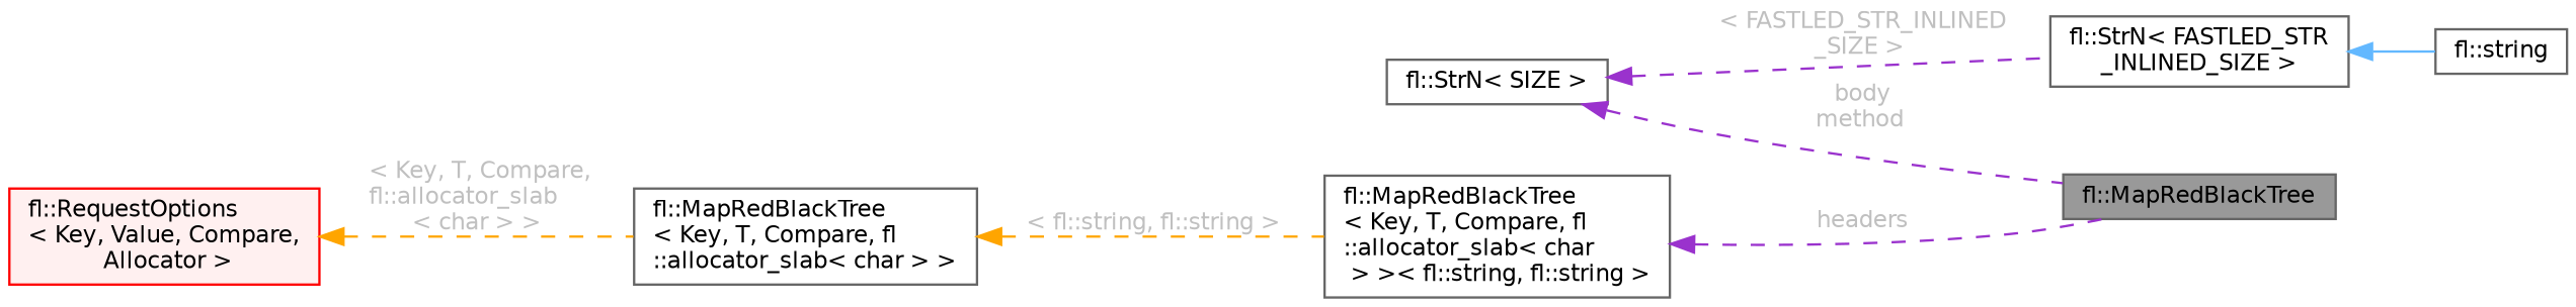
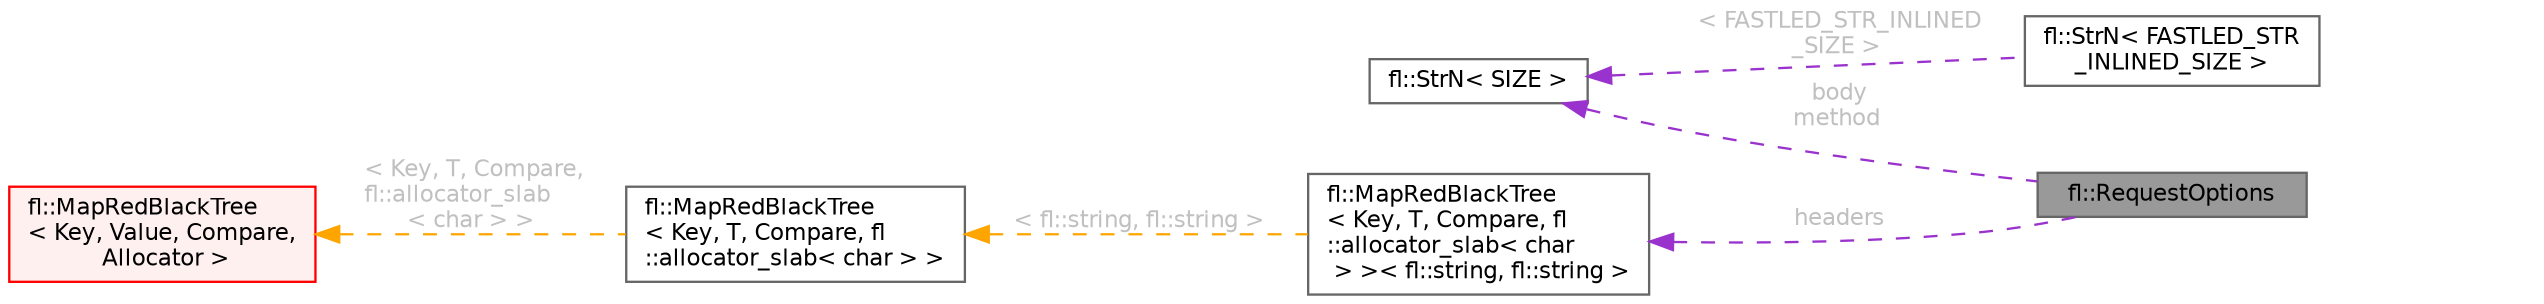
  digraph {
    rankdir=LR
    node [color=gray40 fillcolor=white fontname=Helvetica fontsize=10 shape=box style=filled]
    edge [color=darkorchid3 dir=back fontname=Helvetica fontsize=10 labelfontname=Helvetica labelfontsize=10 style=dashed fontcolor=grey]
-   n1 [fillcolor=grey60 fontcolor=black height=0.2 label="fl::MapRedBlackTree" width=0.4]
-   n2 [height=0.2 label="fl::string" width=0.4]
+   n1 [fillcolor=grey60 fontcolor=black height=0.2 label="fl::RequestOptions" width=0.4]
    n3 [height=0.2 label="fl::StrN\< FASTLED_STR\l_INLINED_SIZE \>" width=0.4]
    n4 [height=0.2 label="fl::StrN\< SIZE \>" width=0.4]
    n5 [height=0.2 label="fl::MapRedBlackTree\l\< Key, T, Compare, fl\l::allocator_slab\< char\l \> \>\< fl::string, fl::string \>" width=0.4]
    n6 [height=0.2 label="fl::MapRedBlackTree\l\< Key, T, Compare, fl\l::allocator_slab\< char \> \>" width=0.4]
-   n7 [color=red fillcolor="#FFF0F0" height=0.2 label="fl::RequestOptions\l\< Key, Value, Compare,\l Allocator \>" width=0.4]
-   n3 -> n2 [color=steelblue1 style=solid fontcolor=""]
+   n7 [color=red fillcolor="#FFF0F0" height=0.2 label="fl::MapRedBlackTree\l\< Key, Value, Compare,\l Allocator \>" width=0.4]
    n4 -> n1 [label=" body\nmethod"]
    n4 -> n3 [label=" \< FASTLED_STR_INLINED\l_SIZE \>"]
    n5 -> n1 [label=" headers"]
    n6 -> n5 [color=orange label=" \< fl::string, fl::string \>"]
    n7 -> n6 [color=orange label=" \< Key, T, Compare,\l fl::allocator_slab\l\< char \> \>"]
  }
